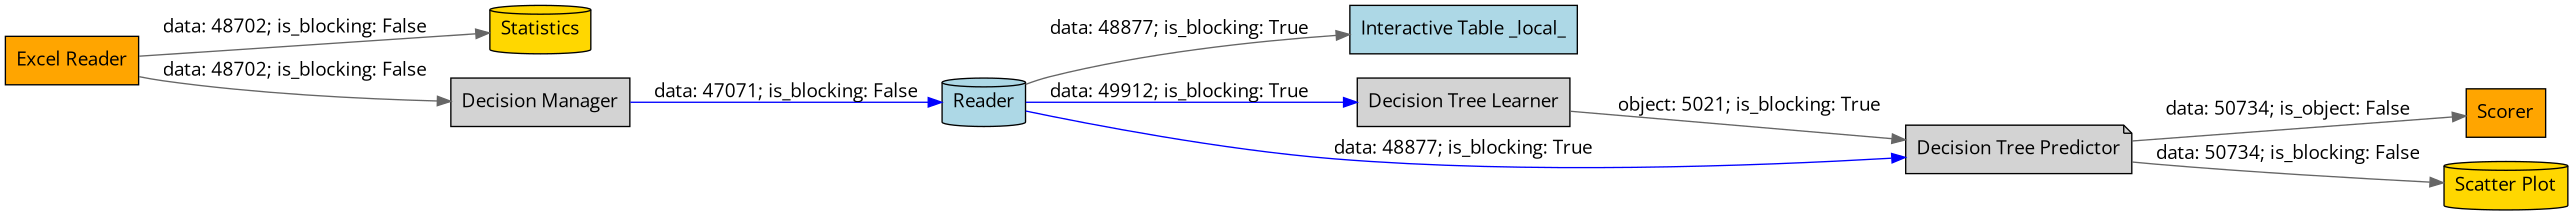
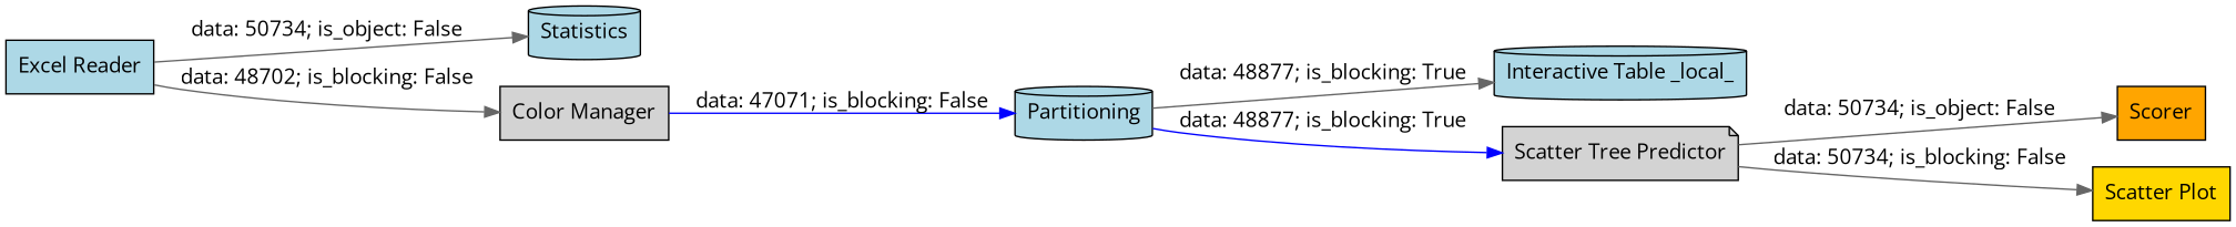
  digraph {
    fontname="Open Sans"
    rankdir=LR
    node [fillcolor=lightgrey fontname="Open Sans" shape=box style=filled]
    edge [color=gray40 fontname="Open Sans"]
-   n1 [fillcolor=lightblue label="Interactive Table _local_"]
-   n2 [fillcolor=gold label=Statistics shape=cylinder]
-   n3 [label="Decision Tree Learner"]
-   n4 [label="Decision Tree Predictor" shape=note]
+   n1 [fillcolor=lightblue label="Interactive Table _local_" shape=cylinder]
+   n2 [fillcolor=lightblue label=Statistics shape=cylinder]
+   n4 [label="Scatter Tree Predictor" shape=note]
    n5 [fillcolor=orange label=Scorer]
-   n6 [fillcolor=gold label="Scatter Plot" shape=cylinder]
-   n7 [label="Decision Manager"]
-   n8 [fillcolor=lightblue label=Reader shape=cylinder]
-   n9 [fillcolor=orange label="Excel Reader"]
-   n3 -> n4 [label="object: 5021; is_blocking: True"]
+   n6 [fillcolor=gold label="Scatter Plot"]
+   n7 [label="Color Manager"]
+   n8 [fillcolor=lightblue label=Partitioning shape=cylinder]
+   n9 [fillcolor=lightblue label="Excel Reader"]
    n4 -> n5 [label="data: 50734; is_object: False"]
    n4 -> n6 [label="data: 50734; is_blocking: False"]
    n7 -> n8 [color=blue label="data: 47071; is_blocking: False"]
    n8 -> n1 [label="data: 48877; is_blocking: True"]
-   n8 -> n3 [color=blue label="data: 49912; is_blocking: True"]
    n8 -> n4 [color=blue label="data: 48877; is_blocking: True"]
-   n9 -> n2 [label="data: 48702; is_blocking: False"]
+   n9 -> n2 [label="data: 50734; is_object: False"]
    n9 -> n7 [label="data: 48702; is_blocking: False"]
  }
